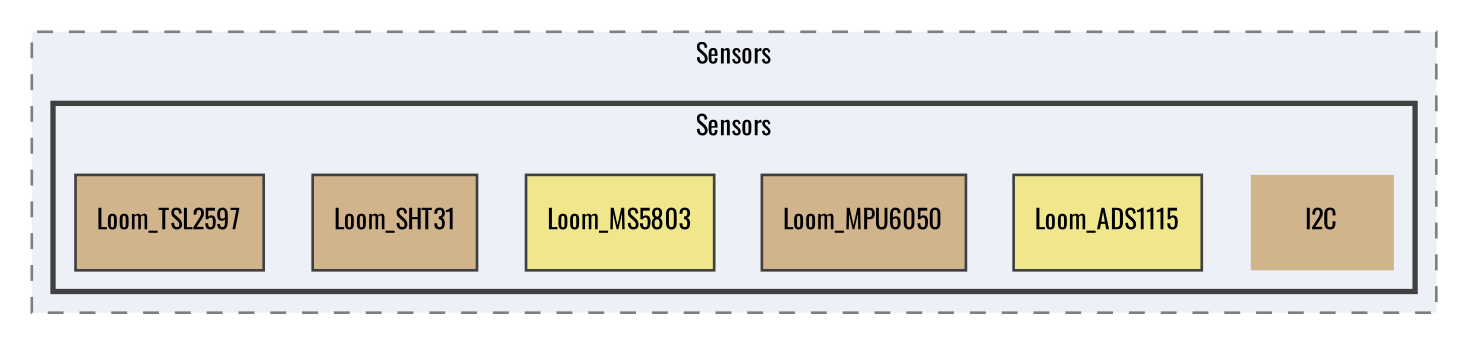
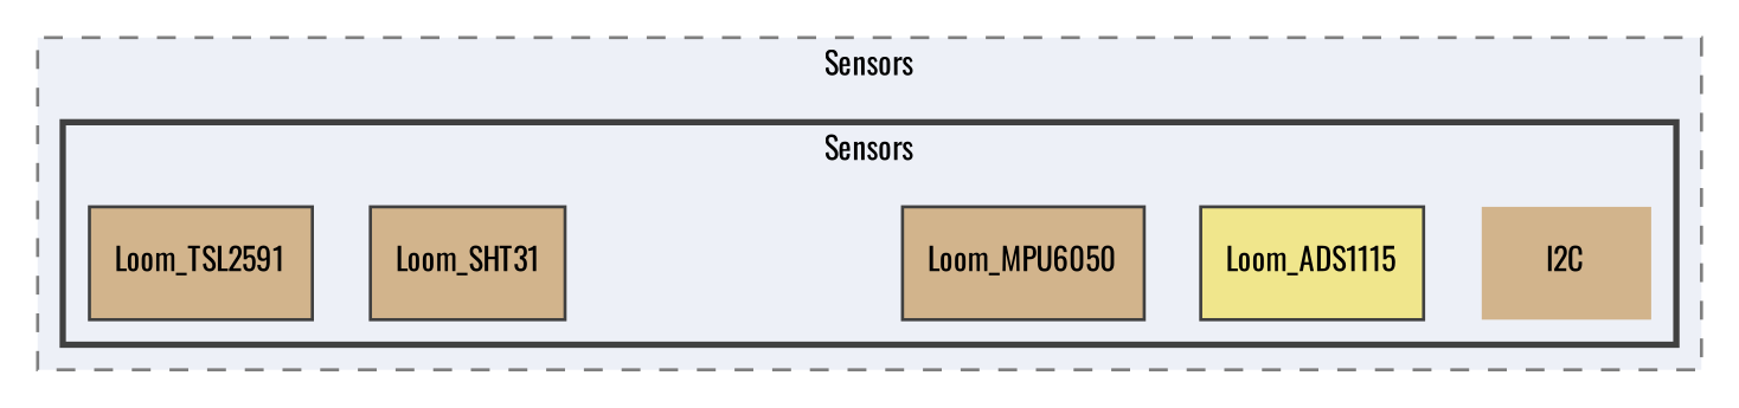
  digraph {
    compound=true
    fontname=Oswald
    node [fontname=Oswald fontsize=10 shape=box style="filled," fillcolor=tan color=grey25]
    n1 [label=I2C shape=plaintext style=filled color=""]
    n2 [fillcolor=khaki label=Loom_ADS1115]
    n3 [label=Loom_MPU6050]
-   n4 [fillcolor=khaki label=Loom_MS5803]
    n5 [label=Loom_SHT31]
-   n6 [label=Loom_TSL2597]
+   n6 [label=Loom_TSL2591]
    subgraph cluster_1 {
      bgcolor="#edf0f7"
      fontsize=10
      label=Sensors
      pencolor=grey50
      style="filled,dashed,"
      subgraph cluster_2 {
        bgcolor="#edf0f7"
        fontsize=10
        pencolor=grey25
        style="filled,bold,"
        n1
        n2
        n3
-       n4
        n5
        n6
      }
    }
  }
